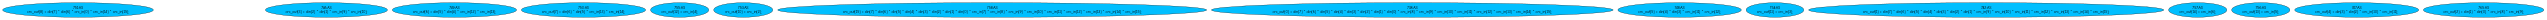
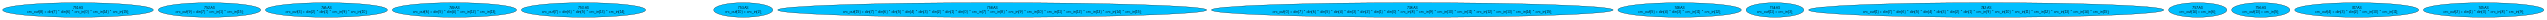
  strict digraph {
    fontname="Comic Neue"
    node [def_var="['crc_out']" fillcolor=deepskyblue statements="[]" style=filled typ=Assign use_var="['din', 'din', 'crc_in', 'crc_in']" fontname="Comic Neue"]
    n1 [ast="<pyverilog.vparser.ast.Assign object at 0x7f0626dae4d0>" label="751:AS\ncrc_out[8] = din[7] ^ din[6] ^ crc_in[0] ^ crc_in[14] ^ crc_in[15];" use_var="['din', 'din', 'crc_in', 'crc_in', 'crc_in']"]
+   n2 [ast="<pyverilog.vparser.ast.Assign object at 0x7f0626dae910>" label="752:AS\ncrc_out[9] = din[7] ^ crc_in[1] ^ crc_in[15];" use_var="['din', 'crc_in', 'crc_in']"]
    n3 [ast="<pyverilog.vparser.ast.Assign object at 0x7f0626d9c910>" label="746:AS\ncrc_out[3] = din[2] ^ din[1] ^ crc_in[9] ^ crc_in[10];"]
    n4 [ast="<pyverilog.vparser.ast.Assign object at 0x7f0626dab910>" label="749:AS\ncrc_out[6] = din[5] ^ din[4] ^ crc_in[12] ^ crc_in[13];"]
    n5 [ast="<pyverilog.vparser.ast.Assign object at 0x7f0626dabe50>" label="750:AS\ncrc_out[7] = din[6] ^ din[5] ^ crc_in[13] ^ crc_in[14];"]
-   n6 [ast="<pyverilog.vparser.ast.Assign object at 0x7f0626daefd0>" label="755:AS\ncrc_out[12] = crc_in[4];" use_var="['crc_in']"]
    n7 [ast="<pyverilog.vparser.ast.Assign object at 0x7f0626daeb50>" label="753:AS\ncrc_out[10] = crc_in[2];" use_var="['crc_in']"]
    n8 [ast="<pyverilog.vparser.ast.Assign object at 0x7f0626db4710>" label="758:AS\ncrc_out[15] = din[7] ^ din[6] ^ din[5] ^ din[4] ^ din[3] ^ din[2] ^ din[1] ^ din[0] ^ crc_in[7] ^ crc_in[8] ^ crc_in[9] ^ crc_in[10] ^ crc_in[11] ^ crc_in[12] ^ crc_in[13] ^ crc_in[14] ^ crc_in[15];" use_var="['din', 'din', 'din', 'din', 'din', 'din', 'din', 'din', 'crc_in', 'crc_in', 'crc_in', 'crc_in', 'crc_in', 'crc_in', 'crc_in', 'crc_in', 'crc_in']"]
    n9 [ast="<pyverilog.vparser.ast.Assign object at 0x7f0629203650>" label="738:AS\ncrc_out[0] = din[7] ^ din[6] ^ din[5] ^ din[4] ^ din[3] ^ din[2] ^ din[1] ^ din[0] ^ crc_in[8] ^ crc_in[9] ^ crc_in[10] ^ crc_in[11] ^ crc_in[12] ^ crc_in[13] ^ crc_in[14] ^ crc_in[15];" use_var="['din', 'din', 'din', 'din', 'din', 'din', 'din', 'din', 'crc_in', 'crc_in', 'crc_in', 'crc_in', 'crc_in', 'crc_in', 'crc_in', 'crc_in']"]
    n10 [ast="<pyverilog.vparser.ast.Assign object at 0x7f0626dab3d0>" label="748:AS\ncrc_out[5] = din[4] ^ din[3] ^ crc_in[11] ^ crc_in[12];"]
    n11 [ast="<pyverilog.vparser.ast.Assign object at 0x7f0626daed90>" label="754:AS\ncrc_out[11] = crc_in[3];" use_var="['crc_in']"]
    n12 [ast="<pyverilog.vparser.ast.Assign object at 0x7f0626dbde50>" label="742:AS\ncrc_out[1] = din[7] ^ din[6] ^ din[5] ^ din[4] ^ din[3] ^ din[2] ^ din[1] ^ crc_in[9] ^ crc_in[10] ^ crc_in[11] ^ crc_in[12] ^ crc_in[13] ^ crc_in[14] ^ crc_in[15];" use_var="['din', 'din', 'din', 'din', 'din', 'din', 'din', 'crc_in', 'crc_in', 'crc_in', 'crc_in', 'crc_in', 'crc_in', 'crc_in']"]
    n13 [ast="<pyverilog.vparser.ast.Assign object at 0x7f0626db1490>" label="757:AS\ncrc_out[14] = crc_in[6];" use_var="['crc_in']"]
    n14 [ast="<pyverilog.vparser.ast.Assign object at 0x7f0626db1250>" label="756:AS\ncrc_out[13] = crc_in[5];" use_var="['crc_in']"]
    n15 [ast="<pyverilog.vparser.ast.Assign object at 0x7f0626d9ce50>" label="747:AS\ncrc_out[4] = din[3] ^ din[2] ^ crc_in[10] ^ crc_in[11];"]
-   n16 [ast="<pyverilog.vparser.ast.Assign object at 0x7f0626d9c3d0>" label="765:AS\ncrc_out[2] = din[1] ^ din[0] ^ crc_in[8] ^ crc_in[9];"]
+   n16 [ast="<pyverilog.vparser.ast.Assign object at 0x7f0626d9c3d0>" label="745:AS\ncrc_out[2] = din[1] ^ din[0] ^ crc_in[8] ^ crc_in[9];"]
  }
